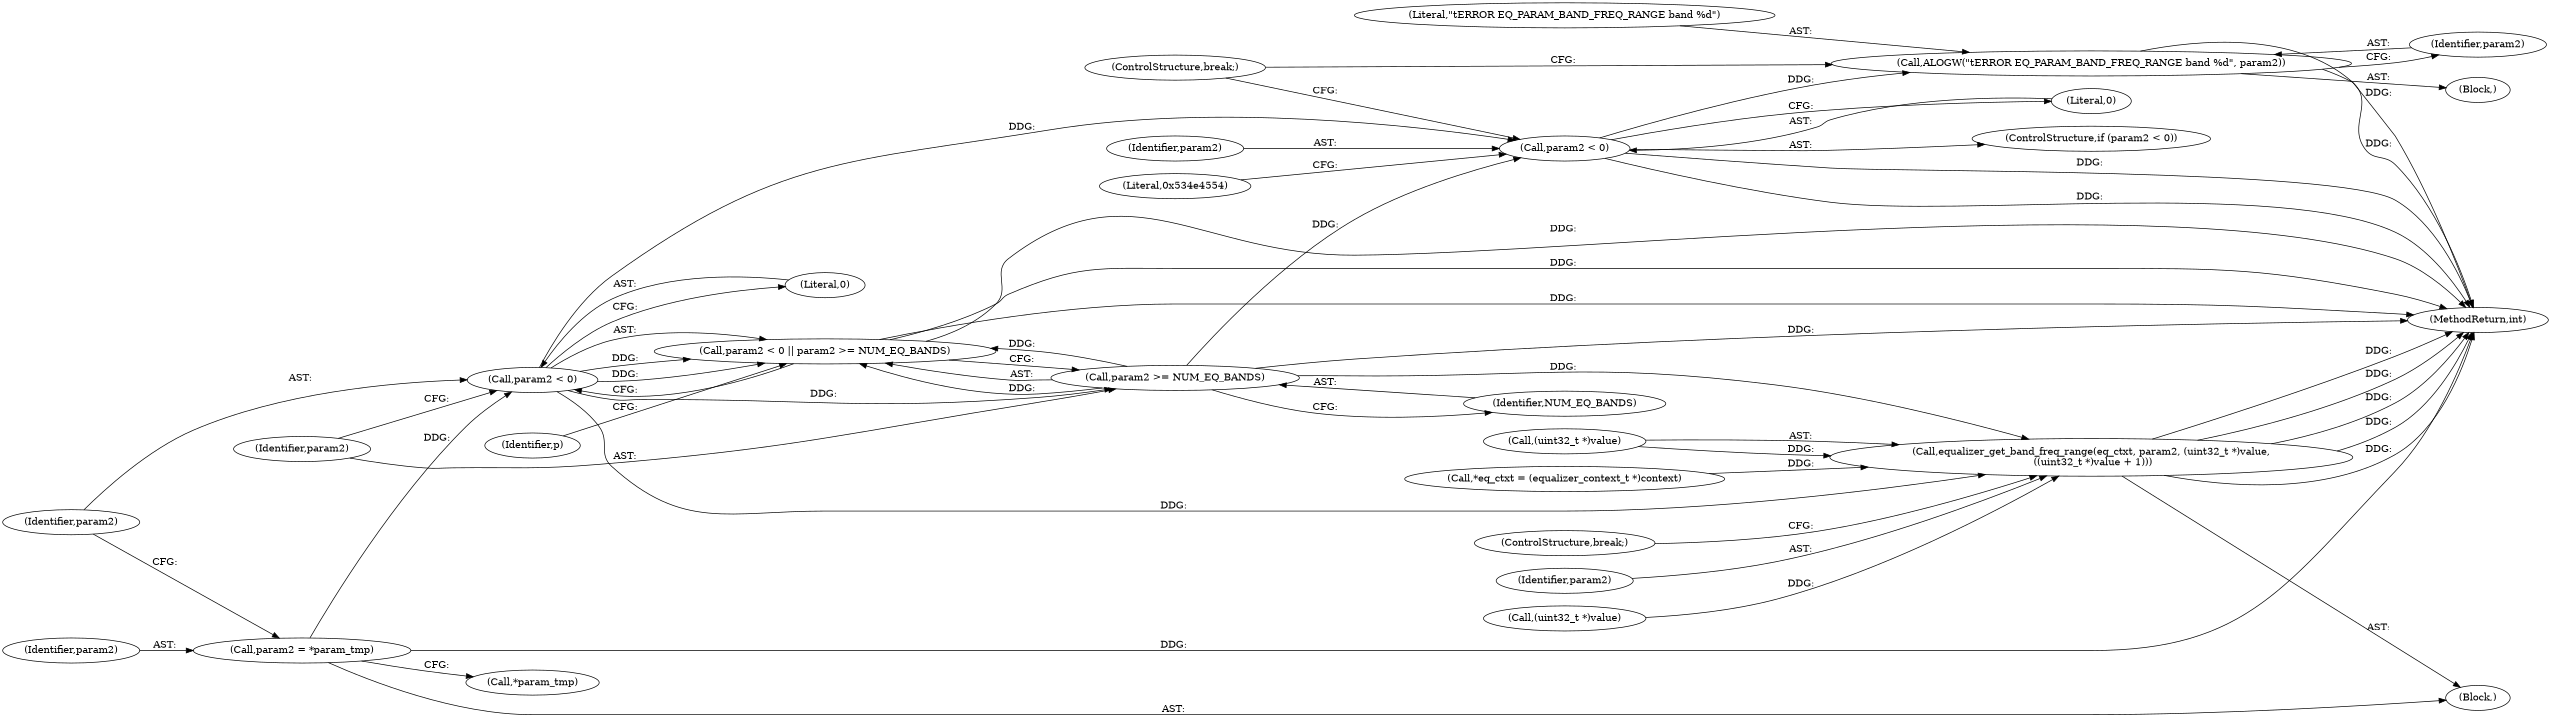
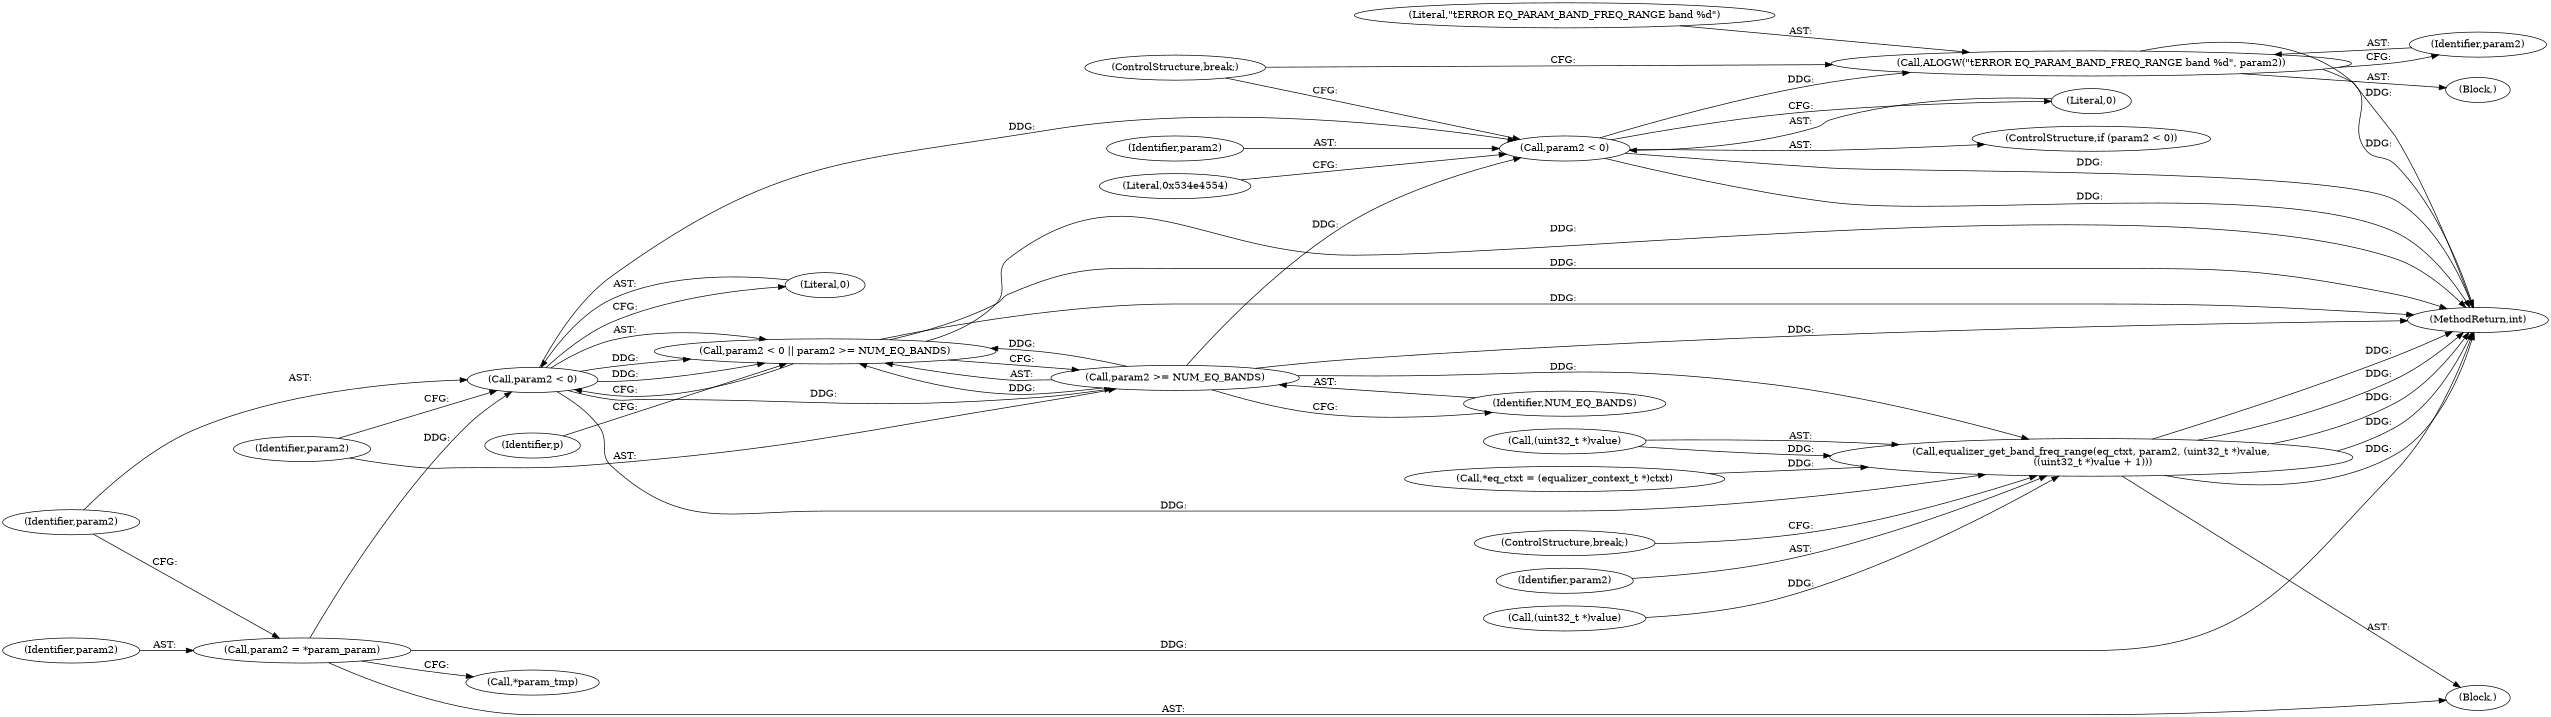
  digraph {
    rankdir=LR
-   n1 [label="(Call,param2 = *param_tmp)"]
+   n1 [label="(Call,param2 = *param_param)"]
    n2 [label="(Call,param2 < 0)"]
    n3 [label="(Block,)"]
    n4 [label="(MethodReturn,int)"]
    n5 [label="(Call,*param_tmp)"]
    n6 [label="(Call,param2 < 0 || param2 >= NUM_EQ_BANDS)"]
    n7 [label="(Call,param2 >= NUM_EQ_BANDS)"]
    n8 [label="(Call,param2 < 0)"]
    n9 [label="(Call,equalizer_get_band_freq_range(eq_ctxt, param2, (uint32_t *)value,\n ((uint32_t *)value + 1)))"]
    n10 [label="(Literal,0)"]
    n11 [label="(Identifier,NUM_EQ_BANDS)"]
    n12 [label="(Call,ALOGW(\"\tERROR EQ_PARAM_BAND_FREQ_RANGE band %d\", param2))"]
    n13 [label="(ControlStructure,if (param2 < 0))"]
    n14 [label="(Literal,0)"]
    n15 [label="(Block,)"]
    n16 [label="(Identifier,param2)"]
    n17 [label="(Identifier,param2)"]
    n18 [label="(ControlStructure,break;)"]
    n19 [label="(Identifier,param2)"]
    n20 [label="(Call,(uint32_t *)value)"]
    n21 [label="(Literal,\"\tERROR EQ_PARAM_BAND_FREQ_RANGE band %d\")"]
-   n22 [label="(Call,*eq_ctxt = (equalizer_context_t *)context)"]
+   n22 [label="(Call,*eq_ctxt = (equalizer_context_t *)ctxt)"]
    n23 [label="(Identifier,param2)"]
    n24 [label="(Identifier,param2)"]
    n25 [label="(Literal,0x534e4554)"]
    n26 [label="(ControlStructure,break;)"]
    n27 [label="(Identifier,p)"]
    n28 [label="(Identifier,param2)"]
    n29 [label="(Call,(uint32_t *)value)"]
    n1 -> n2 [label="DDG: "]
    n1 -> n3 [label="AST: "]
    n1 -> n4 [label="DDG: "]
    n1 -> n5 [label="CFG: "]
    n2 -> n6 [label="AST: "]
    n2 -> n6 [label="DDG: "]
    n2 -> n6 [label="DDG: "]
    n2 -> n7 [label="DDG: "]
    n2 -> n8 [label="DDG: "]
    n2 -> n9 [label="DDG: "]
    n2 -> n10 [label="CFG: "]
    n6 -> n2 [label="CFG: "]
    n6 -> n4 [label="DDG: "]
    n6 -> n4 [label="DDG: "]
    n6 -> n4 [label="DDG: "]
    n6 -> n7 [label="CFG: "]
    n7 -> n4 [label="DDG: "]
    n7 -> n6 [label="AST: "]
    n7 -> n6 [label="DDG: "]
    n7 -> n6 [label="DDG: "]
    n7 -> n8 [label="DDG: "]
    n7 -> n9 [label="DDG: "]
    n7 -> n11 [label="CFG: "]
    n8 -> n4 [label="DDG: "]
    n8 -> n4 [label="DDG: "]
    n8 -> n12 [label="DDG: "]
    n8 -> n13 [label="AST: "]
    n8 -> n14 [label="CFG: "]
    n9 -> n3 [label="AST: "]
    n9 -> n4 [label="DDG: "]
    n9 -> n4 [label="DDG: "]
    n9 -> n4 [label="DDG: "]
    n9 -> n4 [label="DDG: "]
    n9 -> n4 [label="DDG: "]
    n10 -> n2 [label="AST: "]
    n11 -> n7 [label="AST: "]
    n12 -> n4 [label="DDG: "]
    n12 -> n4 [label="DDG: "]
    n12 -> n15 [label="AST: "]
    n12 -> n16 [label="CFG: "]
    n14 -> n8 [label="AST: "]
    n16 -> n12 [label="AST: "]
    n17 -> n8 [label="AST: "]
    n18 -> n8 [label="CFG: "]
    n18 -> n12 [label="CFG: "]
    n19 -> n2 [label="CFG: "]
    n19 -> n7 [label="AST: "]
    n20 -> n9 [label="AST: "]
    n20 -> n9 [label="DDG: "]
    n21 -> n12 [label="AST: "]
    n22 -> n9 [label="DDG: "]
    n23 -> n1 [label="AST: "]
    n24 -> n1 [label="CFG: "]
    n24 -> n2 [label="AST: "]
    n25 -> n8 [label="CFG: "]
    n26 -> n9 [label="CFG: "]
    n27 -> n6 [label="CFG: "]
    n28 -> n9 [label="AST: "]
    n29 -> n9 [label="DDG: "]
  }
